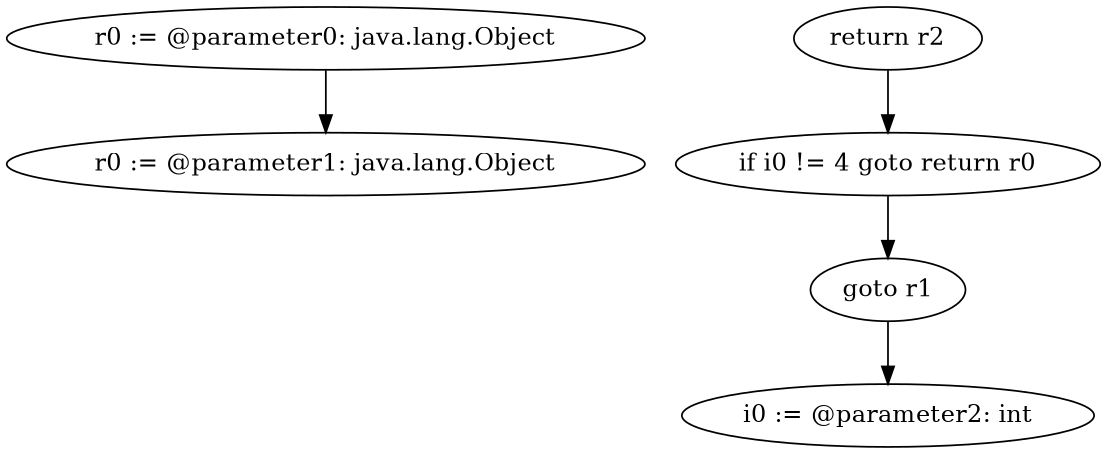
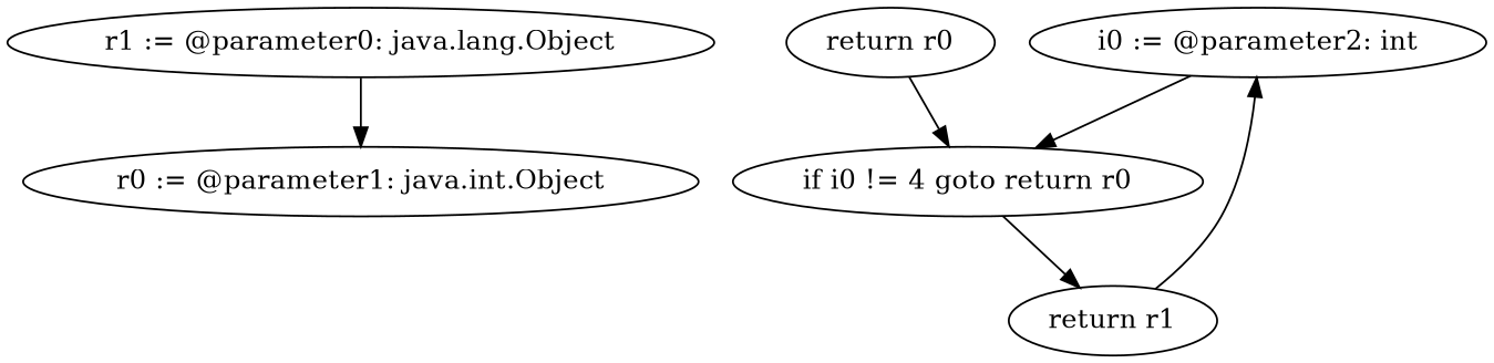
  digraph {
-   "r1 := @parameter0: java.lang.Object" [label="r0 := @parameter0: java.lang.Object"]
-   "r0 := @parameter1: java.lang.Object"
+   "r1 := @parameter0: java.lang.Object"
+   "r0 := @parameter1: java.lang.Object" [label="r0 := @parameter1: java.int.Object"]
    "i0 := @parameter2: int"
    "if i0 != 4 goto return r0"
-   "return r1" [label="goto r1"]
-   "return r0" [label="return r2"]
+   "return r1"
+   "return r0"
    "r1 := @parameter0: java.lang.Object" -> "r0 := @parameter1: java.lang.Object"
+   "i0 := @parameter2: int" -> "if i0 != 4 goto return r0"
    "if i0 != 4 goto return r0" -> "return r1"
    "return r1" -> "i0 := @parameter2: int"
    "return r0" -> "if i0 != 4 goto return r0"
  }
